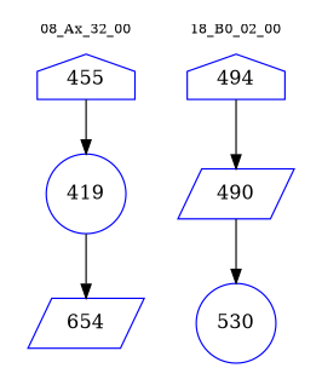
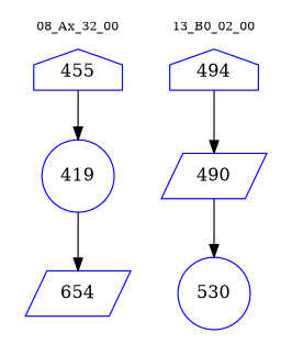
  digraph {
    node [color=blue shape=house]
    edge [color=black]
    n1 [label=455]
    n2 [label=419 shape=circle]
    n3 [label=654 shape=parallelogram]
    n4 [label=494]
    n5 [label=490 shape=parallelogram]
    n6 [label=530 shape=circle]
    subgraph cluster_1 {
      color=white
      fontsize=10
      label="08_Ax_32_00"
      n1
      n2
      n3
    }
    subgraph cluster_2 {
      color=white
      fontsize=10
-     label="18_B0_02_00"
+     label="13_B0_02_00"
      n4
      n5
      n6
    }
    n1 -> n2
    n2 -> n3
    n4 -> n5
    n5 -> n6
  }
